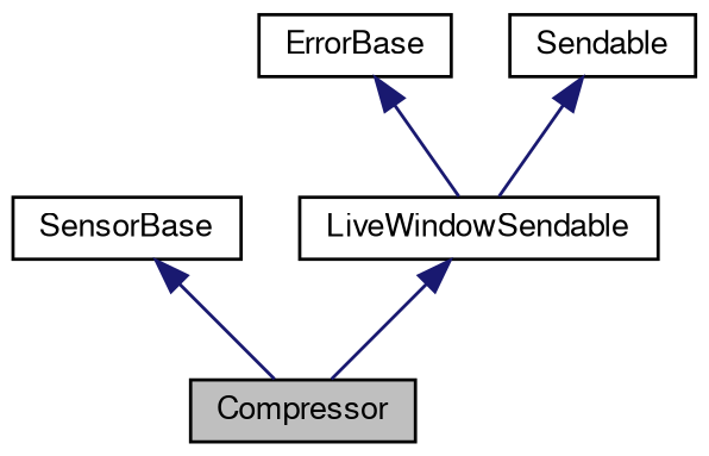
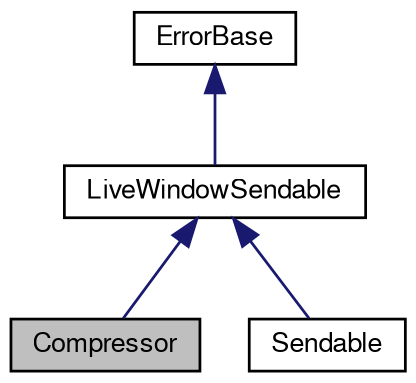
  digraph {
    node [color=black fontname=FreeSans fontsize=10 shape=record]
    edge [color=midnightblue dir=back fontname=FreeSans fontsize=10 labelfontname=FreeSans labelfontsize=10 style=solid]
    n1 [fillcolor=grey75 fontcolor=black height=0.2 label=Compressor style=filled width=0.4]
-   n2 [height=0.2 label=SensorBase width=0.4]
    n3 [height=0.2 label=ErrorBase width=0.4]
    n4 [height=0.2 label=LiveWindowSendable width=0.4]
    n5 [height=0.2 label=Sendable width=0.4]
-   n2 -> n1
    n3 -> n4
    n4 -> n1
-   n5 -> n4
+   n4 -> n5
  }
